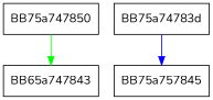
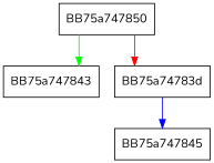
  digraph {
    fontname=Nunito
    splines=ortho
    node [fontname=Nunito shape=box]
    edge [fontname=Nunito]
    n1 [label=BB75a747850]
-   BB75a747843 [label=BB65a747843]
+   BB75a747843
    BB75a74783d
-   BB75a747845 [label=BB75a757845]
+   BB75a747845
    n1 -> BB75a747843 [color=green]
+   n1 -> BB75a74783d [color=red]
    BB75a74783d -> BB75a747845 [color=blue]
  }
